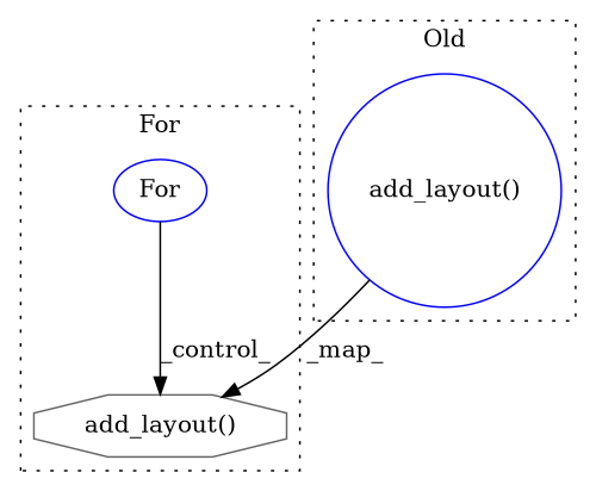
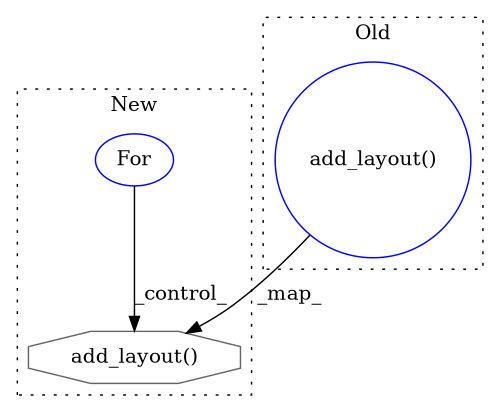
  digraph {
    node [a=75 l="13,1" color=blue]
    n1 [label="add_layout()" s="14531,14562" shape=octagon color=gray40]
    n2 [a=107 l="4,10" label=For s="12793,12828" shape=ellipse]
    n3 [label="add_layout()" s="14306,14337" shape=circle]
    subgraph cluster_1 {
-     label=For
+     label=New
      style=dotted
      n1
      n2
    }
    subgraph cluster_2 {
      label=Old
      style=dotted
      n3
    }
    n2 -> n1 [label=_control_]
    n3 -> n1 [label=_map_]
  }
